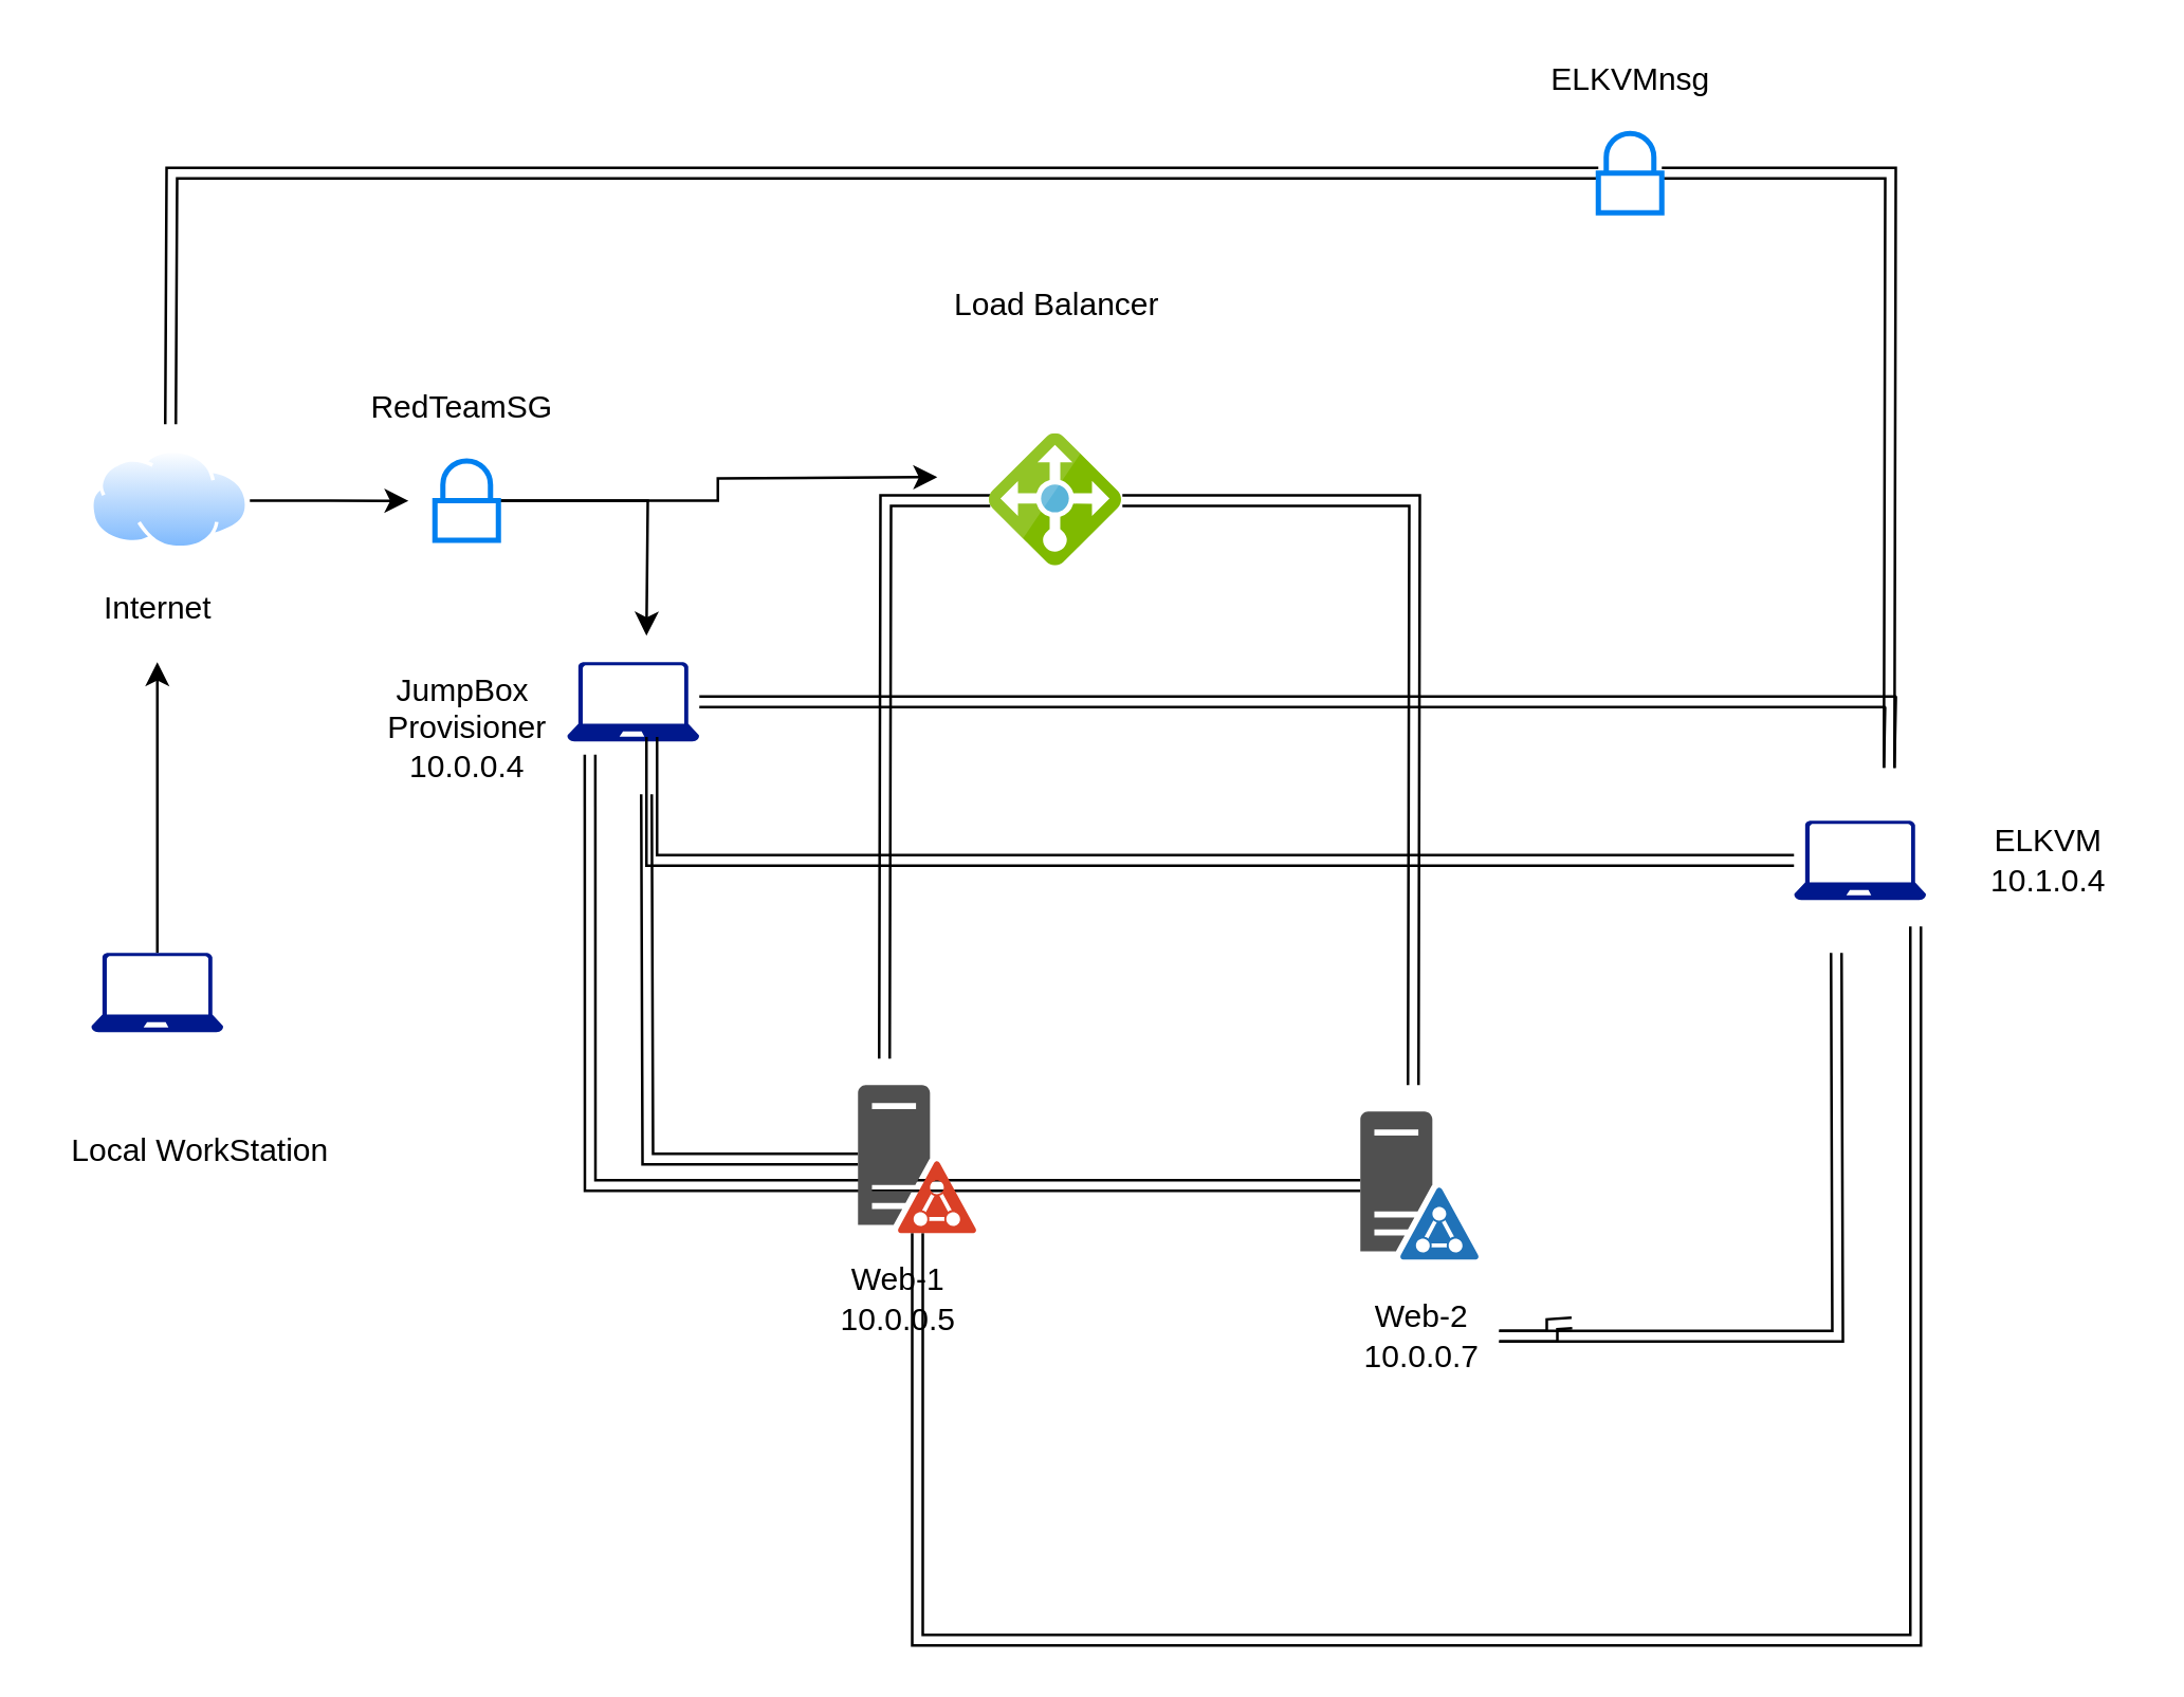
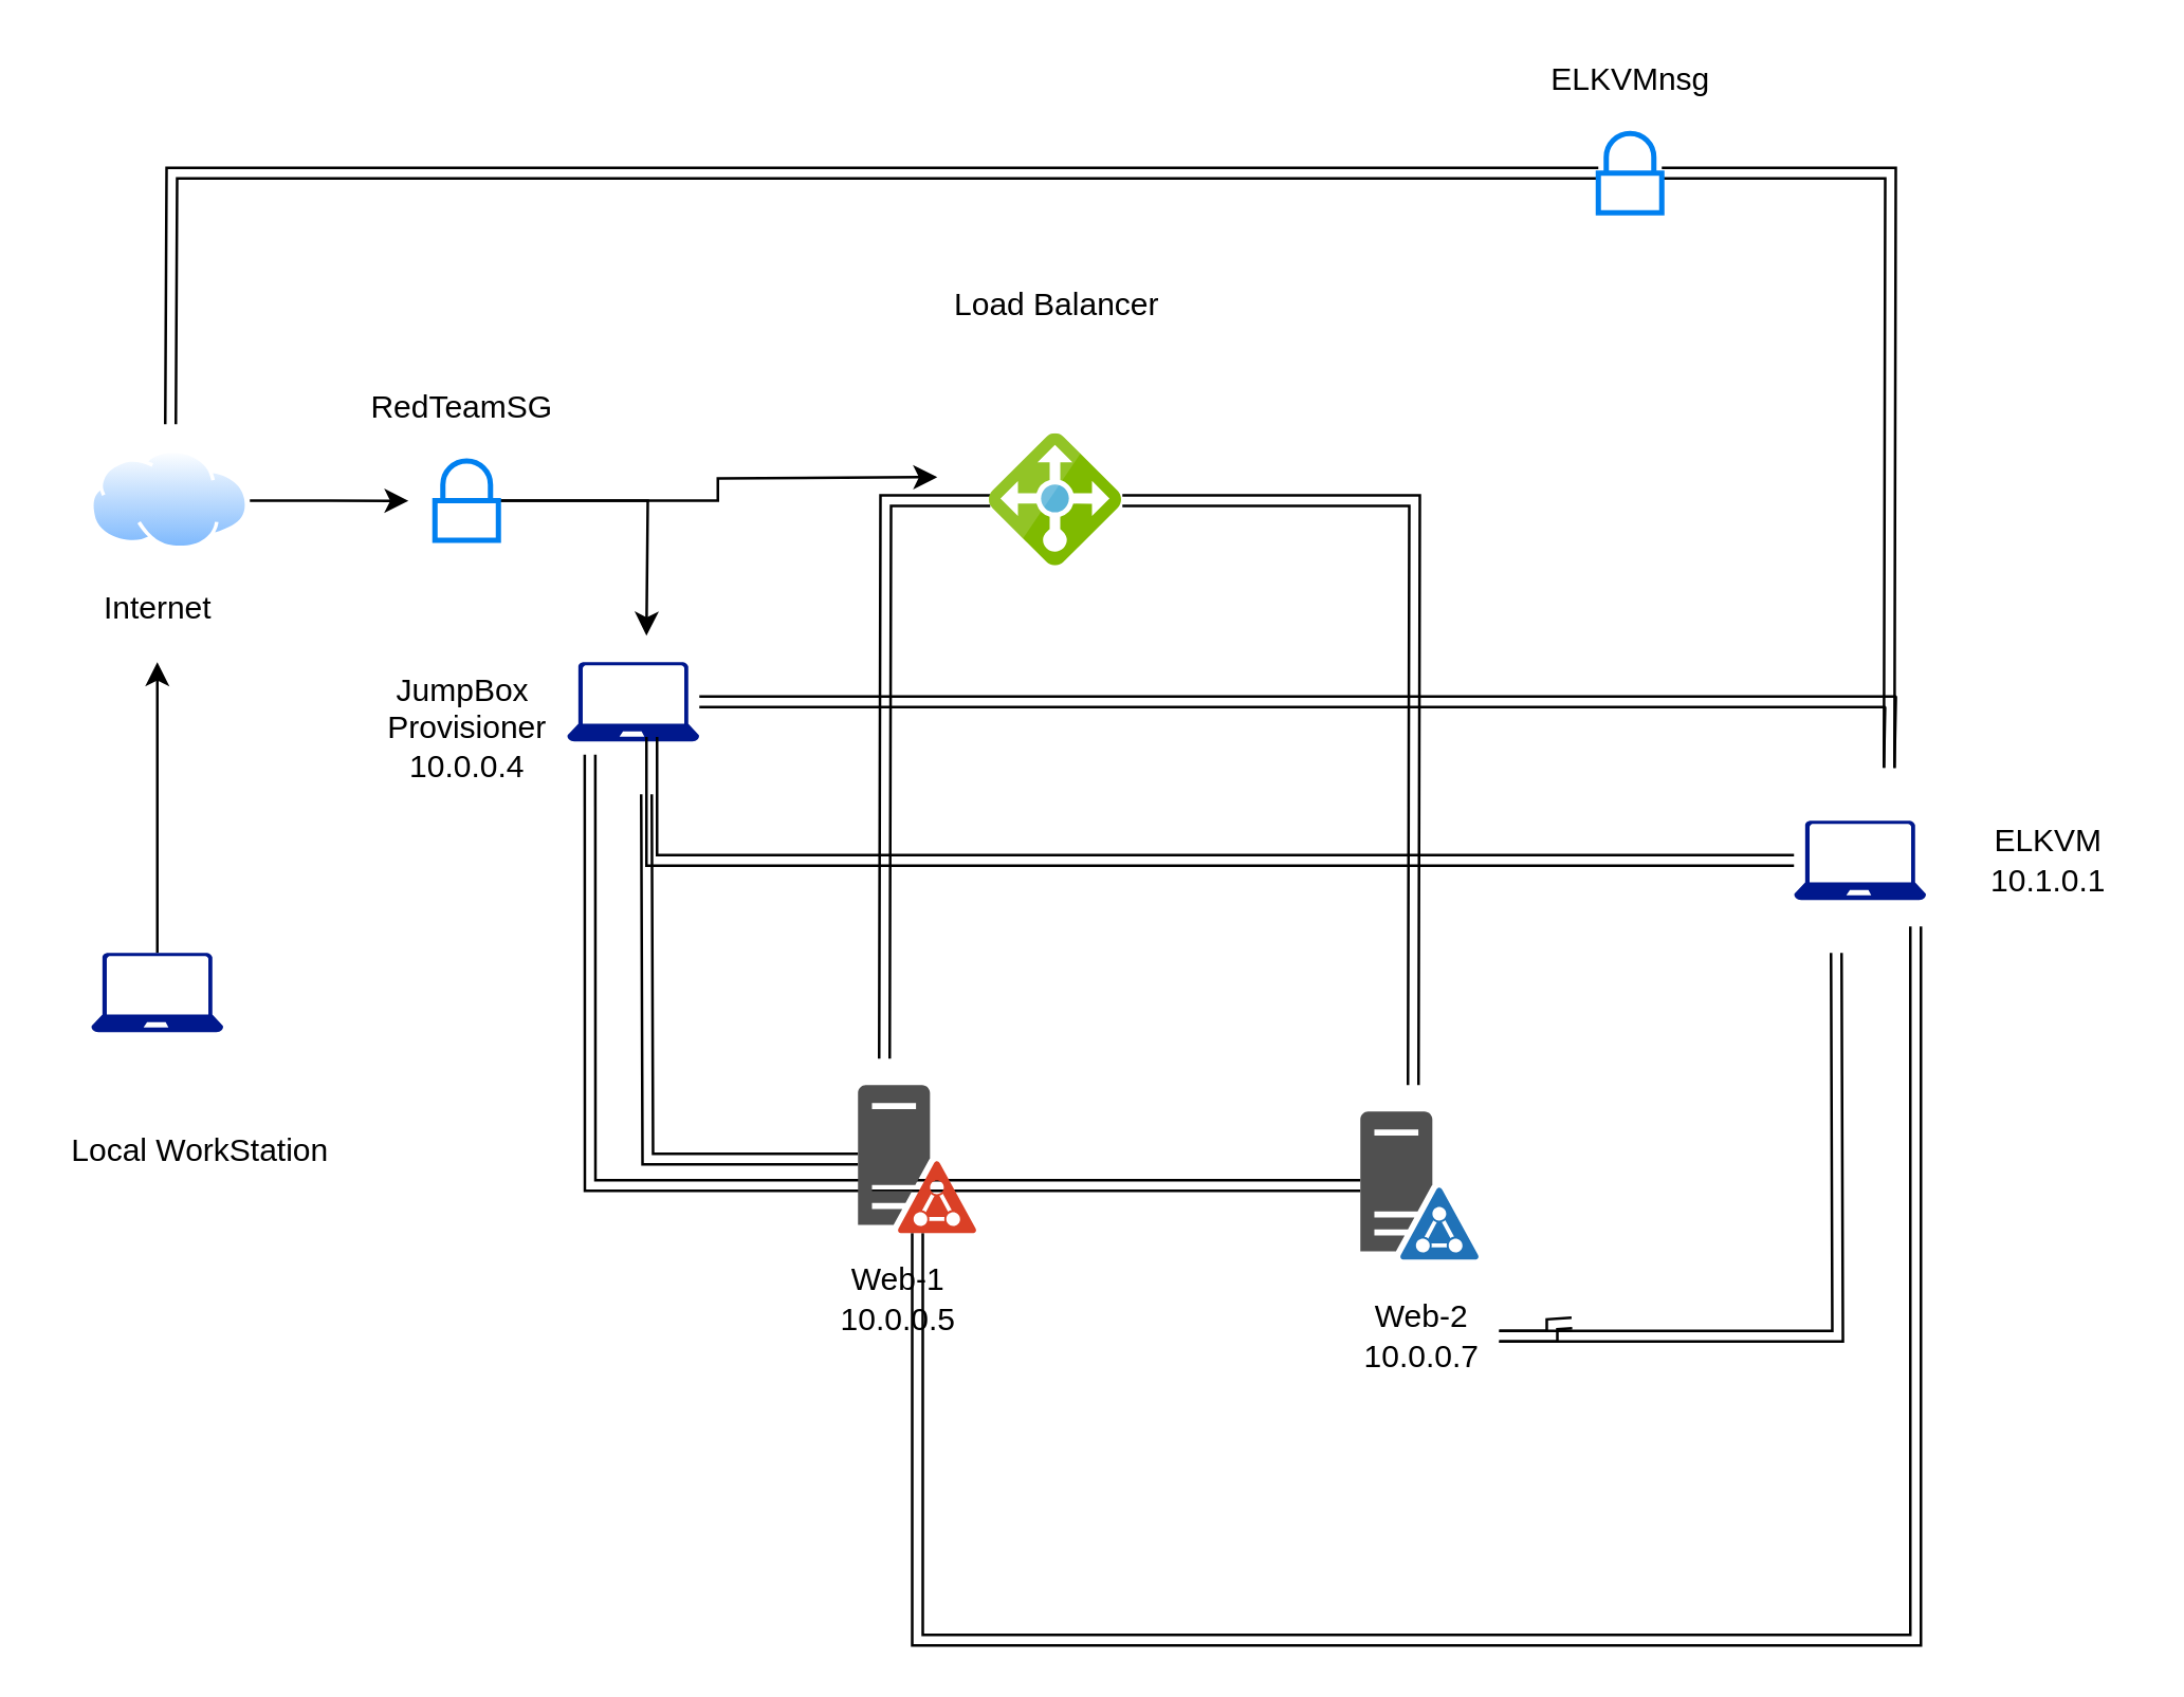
  <mxCell id="0" />
  <mxCell id="1" parent="0" />
  <mxCell id="2" style="edgeStyle=orthogonalEdgeStyle;rounded=0;orthogonalLoop=1;jettySize=auto;html=1;" edge="1" parent="1" source="3"><mxGeometry relative="1" as="geometry"><mxPoint x="59" y="250" as="targetPoint" /></mxGeometry></mxCell>
  <mxCell id="3" value="" style="sketch=0;aspect=fixed;pointerEvents=1;shadow=0;dashed=0;html=1;strokeColor=none;labelPosition=center;verticalLabelPosition=bottom;verticalAlign=top;align=center;fillColor=#00188D;shape=mxgraph.azure.laptop" vertex="1" parent="1"><mxGeometry x="34" y="360" width="50" height="30" as="geometry" /></mxCell>
  <mxCell id="4" value="Local WorkStation" style="text;html=1;resizable=0;autosize=1;align=center;verticalAlign=middle;points=[];fillColor=none;strokeColor=none;rounded=0;" vertex="1" parent="1"><mxGeometry x="20" y="425" width="110" height="20" as="geometry" /></mxCell>
  <mxCell id="5" value="" style="edgeStyle=orthogonalEdgeStyle;rounded=0;orthogonalLoop=1;jettySize=auto;html=1;" edge="1" parent="1" source="6"><mxGeometry relative="1" as="geometry"><mxPoint x="154" y="189" as="targetPoint" /></mxGeometry></mxCell>
  <mxCell id="6" value="" style="aspect=fixed;perimeter=ellipsePerimeter;html=1;align=center;shadow=0;dashed=0;spacingTop=3;image;image=img/lib/active_directory/internet_cloud.svg;" vertex="1" parent="1"><mxGeometry x="34" y="170" width="60" height="37.8" as="geometry" /></mxCell>
  <mxCell id="7" value="Internet" style="text;html=1;resizable=0;autosize=1;align=center;verticalAlign=middle;points=[];fillColor=none;strokeColor=none;rounded=0;" vertex="1" parent="1"><mxGeometry x="29" y="220" width="60" height="20" as="geometry" /></mxCell>
  <mxCell id="8" style="edgeStyle=orthogonalEdgeStyle;rounded=0;orthogonalLoop=1;jettySize=auto;html=1;" edge="1" parent="1" source="10"><mxGeometry relative="1" as="geometry"><mxPoint x="244" y="240" as="targetPoint" /></mxGeometry></mxCell>
  <mxCell id="9" style="edgeStyle=orthogonalEdgeStyle;rounded=0;orthogonalLoop=1;jettySize=auto;html=1;" edge="1" parent="1" source="10"><mxGeometry relative="1" as="geometry"><mxPoint x="354" y="180" as="targetPoint" /></mxGeometry></mxCell>
  <mxCell id="10" value="" style="html=1;verticalLabelPosition=bottom;align=center;labelBackgroundColor=#ffffff;verticalAlign=top;strokeWidth=2;strokeColor=#0080F0;shadow=0;dashed=0;shape=mxgraph.ios7.icons.locked;" vertex="1" parent="1"><mxGeometry x="164" y="173.9" width="24" height="30" as="geometry" /></mxCell>
  <mxCell id="11" style="edgeStyle=orthogonalEdgeStyle;shape=link;rounded=0;orthogonalLoop=1;jettySize=auto;html=1;" edge="1" parent="1" source="12"><mxGeometry relative="1" as="geometry"><mxPoint x="714" y="290" as="targetPoint" /></mxGeometry></mxCell>
  <mxCell id="12" value="" style="sketch=0;aspect=fixed;pointerEvents=1;shadow=0;dashed=0;html=1;strokeColor=none;labelPosition=center;verticalLabelPosition=bottom;verticalAlign=top;align=center;fillColor=#00188D;shape=mxgraph.azure.laptop" vertex="1" parent="1"><mxGeometry x="214" y="250" width="50" height="30" as="geometry" /></mxCell>
  <mxCell id="13" style="edgeStyle=orthogonalEdgeStyle;shape=link;rounded=0;orthogonalLoop=1;jettySize=auto;html=1;entryX=0.64;entryY=0.944;entryDx=0;entryDy=0;entryPerimeter=0;" edge="1" parent="1" source="14" target="12"><mxGeometry relative="1" as="geometry" /></mxCell>
  <mxCell id="14" value="" style="sketch=0;aspect=fixed;pointerEvents=1;shadow=0;dashed=0;html=1;strokeColor=none;labelPosition=center;verticalLabelPosition=bottom;verticalAlign=top;align=center;fillColor=#00188D;shape=mxgraph.azure.laptop" vertex="1" parent="1"><mxGeometry x="678" y="310" width="50" height="30" as="geometry" /></mxCell>
  <mxCell id="15" style="edgeStyle=orthogonalEdgeStyle;shape=link;rounded=0;orthogonalLoop=1;jettySize=auto;html=1;" edge="1" parent="1" source="17"><mxGeometry relative="1" as="geometry"><mxPoint x="334" y="400" as="targetPoint" /></mxGeometry></mxCell>
  <mxCell id="16" style="edgeStyle=orthogonalEdgeStyle;shape=link;rounded=0;orthogonalLoop=1;jettySize=auto;html=1;" edge="1" parent="1" source="17"><mxGeometry relative="1" as="geometry"><mxPoint x="534" y="410" as="targetPoint" /></mxGeometry></mxCell>
  <mxCell id="17" value="" style="sketch=0;aspect=fixed;html=1;points=[];align=center;image;fontSize=12;image=img/lib/mscae/Load_Balancer_feature.svg;" vertex="1" parent="1"><mxGeometry x="374" y="163.9" width="50" height="50" as="geometry" /></mxCell>
  <mxCell id="18" style="edgeStyle=orthogonalEdgeStyle;shape=link;rounded=0;orthogonalLoop=1;jettySize=auto;html=1;entryX=0.173;entryY=1.167;entryDx=0;entryDy=0;entryPerimeter=0;" edge="1" parent="1" source="19" target="12"><mxGeometry relative="1" as="geometry" /></mxCell>
  <mxCell id="19" value="" style="sketch=0;pointerEvents=1;shadow=0;dashed=0;html=1;strokeColor=none;fillColor=#505050;labelPosition=center;verticalLabelPosition=bottom;verticalAlign=top;outlineConnect=0;align=center;shape=mxgraph.office.servers.active_directory_federation_services_server_blue;" vertex="1" parent="1"><mxGeometry x="514" y="420" width="45" height="56" as="geometry" /></mxCell>
  <mxCell id="20" style="edgeStyle=orthogonalEdgeStyle;rounded=0;orthogonalLoop=1;jettySize=auto;html=1;shape=link;" edge="1" parent="1" source="22"><mxGeometry relative="1" as="geometry"><mxPoint x="244" y="300" as="targetPoint" /></mxGeometry></mxCell>
  <mxCell id="21" style="edgeStyle=orthogonalEdgeStyle;shape=link;rounded=0;orthogonalLoop=1;jettySize=auto;html=1;entryX=0.92;entryY=1.333;entryDx=0;entryDy=0;entryPerimeter=0;" edge="1" parent="1" source="22" target="14"><mxGeometry relative="1" as="geometry"><mxPoint x="694" y="620" as="targetPoint" /><Array as="points"><mxPoint x="347" y="620" /><mxPoint x="724" y="620" /></Array></mxGeometry></mxCell>
  <mxCell id="22" value="" style="sketch=0;pointerEvents=1;shadow=0;dashed=0;html=1;strokeColor=none;fillColor=#505050;labelPosition=center;verticalLabelPosition=bottom;verticalAlign=top;outlineConnect=0;align=center;shape=mxgraph.office.servers.active_directory_federation_services_server_orange;" vertex="1" parent="1"><mxGeometry x="324" y="410" width="45" height="56" as="geometry" /></mxCell>
  <mxCell id="23" style="edgeStyle=orthogonalEdgeStyle;shape=link;rounded=0;orthogonalLoop=1;jettySize=auto;html=1;" edge="1" parent="1" source="25"><mxGeometry relative="1" as="geometry"><mxPoint x="64" y="160" as="targetPoint" /></mxGeometry></mxCell>
  <mxCell id="24" style="edgeStyle=orthogonalEdgeStyle;shape=link;rounded=0;orthogonalLoop=1;jettySize=auto;html=1;" edge="1" parent="1" source="25"><mxGeometry relative="1" as="geometry"><mxPoint x="714" y="290" as="targetPoint" /></mxGeometry></mxCell>
  <mxCell id="25" value="" style="html=1;verticalLabelPosition=bottom;align=center;labelBackgroundColor=#ffffff;verticalAlign=top;strokeWidth=2;strokeColor=#0080F0;shadow=0;dashed=0;shape=mxgraph.ios7.icons.locked;" vertex="1" parent="1"><mxGeometry x="604" y="50" width="24" height="30" as="geometry" /></mxCell>
  <mxCell id="26" value="Web-1&lt;br&gt;10.0.0.5" style="text;html=1;resizable=0;autosize=1;align=center;verticalAlign=middle;points=[];fillColor=none;strokeColor=none;rounded=0;" vertex="1" parent="1"><mxGeometry x="309" y="476" width="60" height="30" as="geometry" /></mxCell>
  <mxCell id="27" style="edgeStyle=orthogonalEdgeStyle;shape=link;rounded=0;orthogonalLoop=1;jettySize=auto;html=1;" edge="1" parent="1" source="29"><mxGeometry relative="1" as="geometry"><mxPoint x="694" y="360" as="targetPoint" /></mxGeometry></mxCell>
  <mxCell id="28" style="edgeStyle=orthogonalEdgeStyle;shape=link;rounded=0;orthogonalLoop=1;jettySize=auto;html=1;" edge="1" parent="1" source="29"><mxGeometry relative="1" as="geometry"><mxPoint x="594" y="500" as="targetPoint" /></mxGeometry></mxCell>
  <mxCell id="29" value="Web-2&lt;br&gt;10.0.0.7&lt;br&gt;" style="text;html=1;resizable=0;autosize=1;align=center;verticalAlign=middle;points=[];fillColor=none;strokeColor=none;rounded=0;" vertex="1" parent="1"><mxGeometry x="506.5" y="490" width="60" height="30" as="geometry" /></mxCell>
  <mxCell id="30" value="RedTeamSG" style="text;html=1;resizable=0;autosize=1;align=center;verticalAlign=middle;points=[];fillColor=none;strokeColor=none;rounded=0;" vertex="1" parent="1"><mxGeometry x="134" y="143.9" width="80" height="20" as="geometry" /></mxCell>
  <mxCell id="31" value="Load Balancer" style="text;html=1;resizable=0;autosize=1;align=center;verticalAlign=middle;points=[];fillColor=none;strokeColor=none;rounded=0;" vertex="1" parent="1"><mxGeometry x="354" y="105" width="90" height="20" as="geometry" /></mxCell>
  <mxCell id="32" value="ELKVMnsg" style="text;html=1;resizable=0;autosize=1;align=center;verticalAlign=middle;points=[];fillColor=none;strokeColor=none;rounded=0;" vertex="1" parent="1"><mxGeometry x="576" y="20" width="80" height="20" as="geometry" /></mxCell>
- <mxCell id="33" value="ELKVM&lt;br&gt;10.1.0.4" style="text;html=1;resizable=0;autosize=1;align=center;verticalAlign=middle;points=[];fillColor=none;strokeColor=none;rounded=0;" vertex="1" parent="1"><mxGeometry x="744" y="310" width="60" height="30" as="geometry" /></mxCell>
+ <mxCell id="33" value="ELKVM&lt;br&gt;10.1.0.1" style="text;html=1;resizable=0;autosize=1;align=center;verticalAlign=middle;points=[];fillColor=none;strokeColor=none;rounded=0;" vertex="1" parent="1"><mxGeometry x="744" y="310" width="60" height="30" as="geometry" /></mxCell>
  <mxCell id="34" value="JumpBox&amp;nbsp;&lt;br&gt;Provisioner&lt;br&gt;10.0.0.4" style="text;html=1;resizable=0;autosize=1;align=center;verticalAlign=middle;points=[];fillColor=none;strokeColor=none;rounded=0;" vertex="1" parent="1"><mxGeometry x="136" y="250" width="80" height="50" as="geometry" /></mxCell>
